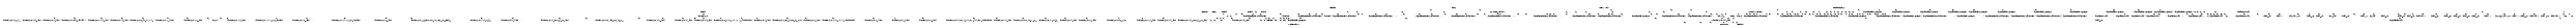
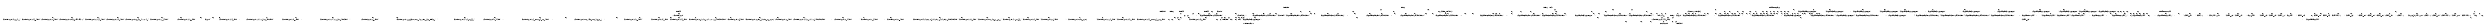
  digraph {
    node [shape=note]
    n1 [label="(Call,r_strbuf_setf (&op->esil, \"%s,[1],a,&=\", addrbuf))"]
    n2 [label="(ControlStructure,sizeof)" shape=trapezium]
    n3 [label="(MethodReturn,static int)"]
    n4 [label="(Identifier,addrbuf)" shape=trapezium]
    n5 [label="(Call,r_strbuf_init (&op->esil))" shape=folder]
    n6 [label="(Call,r_strbuf_set (&op->esil, \"1,a,<<,C,|,a,=,$c7,C,=,a,a,=\"))"]
    n7 [label="(Call,r_strbuf_setf (&op->esil, \"a,%s,=[1]\", addrbuf))" shape=trapezium]
    n8 [label="(Call,r_strbuf_setf (&op->esil, \"%s,a,+=,C,NUM,$c7,C,=,a,+=,$c7,C,|=\", addrbuf))" shape=trapezium]
    n9 [label="(Call,r_strbuf_set (&op->esil, \"0x101,sp,+,[1],flags,=,0x102,sp,+,[2],pc,=,3,sp,+=\"))" shape=trapezium]
    n10 [label="(Call,r_strbuf_setf (&op->esil, \"%s,[1],x,==\", addrbuf))" shape=trapezium]
    n11 [label="(Call,r_strbuf_setf (&op->esil, \"%s,a,^=\", addrbuf))"]
    n12 [label="(Call,r_strbuf_setf (&op->esil, \"%s,[1],a,=\", addrbuf))" shape=folder]
    n13 [label="(Call,r_strbuf_setf (&op->esil, \"C,N,=,1,%s,[1],&,C,=,1,%s,[1],>>,7,N,<<,|,%s,=[1]\", addrbuf, addrbuf, addrbuf))"]
    n14 [label="(Call,r_strbuf_setf (&op->esil, \"%s,a,=\", addrbuf))"]
    n15 [label="(Call,r_strbuf_setf (&op->esil, \"1,pc,-,0xff,sp,+,=[2],0x%04x,pc,=,2,sp,-=\", op->jump))" shape=folder]
    n16 [label="(Call,r_strbuf_setf (&op->esil, \"%s,y,=\", addrbuf))"]
    n17 [label="(Call,r_strbuf_setf (&op->esil, \"1,%s,[1],&,C,=,1,%s,[1],>>,%s,=[1]\", addrbuf, addrbuf, addrbuf))"]
    n18 [label="(Call,r_strbuf_setf (&op->esil, \"x,%s,=[1]\", addrbuf))" shape=trapezium]
    n19 [label="(Call,r_strbuf_setf (&op->esil, \"1,%s,[1],<<,%s,=[1],$c7,C,=\", addrbuf, addrbuf))" shape=folder]
    n20 [label="(Call,r_strbuf_setf (&op->esil, \"%s,a,==\", addrbuf))" shape=trapezium]
    n21 [label="(Call,r_strbuf_setf (&op->esil, \"1,%s,[1],<<,C,|,%s,=[1],$c7,C,=\", addrbuf, addrbuf))" shape=trapezium]
    n22 [label="(Call,r_strbuf_setf (&op->esil, \"%s,y,==\", addrbuf))" shape=folder]
    n23 [label="(Call,r_strbuf_set (&op->esil, \",1,I,=,0,D,=,flags,0x10,|,0x100,sp,+,=[1],pc,1,+,0xfe,sp,+,=[2],3,sp,-=,0xfffe,[2],pc,=\"))" shape=trapezium]
    n24 [label="(Block,)"]
    n25 [label="(Call,r_strbuf_setf (&op->esil, \"%s,--=[1]\", addrbuf))"]
    n26 [label="(Call,r_strbuf_setf (&op->esil, \"%s,x,==\", addrbuf))" shape=trapezium]
    n27 [label="(Call,r_strbuf_setf (&op->esil, \"a,%s,[1],&,0x80,&,!,!,N,=,a,%s,[1],&,0x40,&,!,!,V,=,a,%s,[1],&,0xff,&,!,Z,=\",addrbuf, addrbuf, addrbuf))"]
    n28 [label="(Call,r_strbuf_setf (&op->esil, \"%s,[1],y,=\", addrbuf))" shape=folder]
    n29 [label="(Call,r_strbuf_set (&op->esil, \"0x101,sp,+,[2],pc,=,pc,++=,2,sp,+=\"))" shape=folder]
    n30 [label="(Call,r_strbuf_set (&op->esil, \"1,a,<<=,$c7,C,=,a,a,=\"))" shape=folder]
    n31 [label="(Call,r_strbuf_setf (&op->esil, \"%s,a,|=\", addrbuf))"]
    n32 [label="(Call,r_strbuf_setf (&op->esil, \"y,%s,=[1]\", addrbuf))" shape=folder]
    n33 [label="(Call,r_strbuf_setf (&op->esil, \"%s,a,&=\", addrbuf))" shape=trapezium]
    n34 [label="(Call,r_strbuf_setf (&op->esil, \"0x%04x,pc,=\", op->jump))" shape=trapezium]
    n35 [label="(Call,r_strbuf_setf (&op->esil, \"C,!,%s,+,a,-=\", addrbuf))" shape=folder]
    n36 [label="(Call,r_strbuf_setf (&op->esil, \"%s,[1],a,^=\", addrbuf))" shape=folder]
    n37 [label="(Call,r_strbuf_setf (&op->esil, \"%s,[1],a,+=,C,NUM,$c7,C,=,a,+=,$c7,C,|=\", addrbuf))" shape=folder]
    n38 [label="(Call,r_strbuf_set (&op->esil, \"1,a,&,C,=,1,a,>>=\"))"]
    n39 [label="(Call,r_strbuf_setf (&op->esil, \"%s,[1],a,==\", addrbuf))"]
    n40 [label="(Call,r_strbuf_setf (&op->esil, \"%s,x,=\", addrbuf))" shape=folder]
    n41 [label="(Call,r_strbuf_setf (&op->esil, \"0x%04x,[2],pc,=\", data[1] | data[2] << 8))"]
    n42 [label="(Call,r_strbuf_setf (&op->esil, \"C,!,%s,[1],+,a,-=\", addrbuf))" shape=folder]
    n43 [label="(Call,r_strbuf_setf (&op->esil, \"%s,[1],x,=\", addrbuf))"]
    n44 [label="(Call,r_strbuf_set (&op->esil, \"C,N,=,1,a,&,C,=,1,a,>>,7,N,<<,|,a,=\"))" shape=folder]
    n45 [label="(Call,r_strbuf_setf (&op->esil, \"%s,++=[1]\", addrbuf))"]
    n46 [label="(Call,r_strbuf_setf (&op->esil, \"%s,[1],y,==\", addrbuf))" shape=trapezium]
    n47 [label="(Call,&op->esil)"]
    n48 [label="(Call,r_strbuf_setf (&op->esil, \"%s,[1],a,|=\", addrbuf))" shape=trapezium]
    n49 [label="(Call,_6502_anal_esil_get_addr_pattern1 (op, data, addrbuf, buffsize))" shape=trapezium]
    n50 [label="(Call,_6502_anal_update_flags (op, _6502_FLAGS_NZ))"]
    n51 [label="(Call,data[0] == 0x29)"]
    n52 [label="(Identifier,buffsize)"]
    n53 [label="(Block,)"]
    n54 [label="(Call,memset (op, '\0', sizeof (RAnalOp)))"]
    n55 [label="(Call,_6502_anal_esil_inc_reg (op, data[0], \"-\"))" shape=trapezium]
    n56 [label="(Call,_6502_anal_esil_get_addr_pattern3 (op, data, addrbuf, buffsize, 'x'))" shape=folder]
    n57 [label="(Call,_6502_anal_esil_get_addr_pattern2 (op, data, addrbuf, buffsize, 'x'))" shape=folder]
    n58 [label="(Call,_6502_anal_update_flags (op, _6502_FLAGS_NZ))" shape=trapezium]
    n59 [label="(Call,_6502_anal_esil_get_addr_pattern2 (op, data, addrbuf, buffsize, 'x'))" shape=folder]
    n60 [label="(Call,_6502_anal_esil_get_addr_pattern1 (op, data, addrbuf, buffsize))" shape=trapezium]
    n61 [label="(Call,_6502_anal_esil_get_addr_pattern2 (op, data, addrbuf, buffsize, 'x'))" shape=folder]
    n62 [label="(Call,_6502_anal_esil_mov (op, data[0]))" shape=trapezium]
    n63 [label="(Call,_6502_anal_esil_get_addr_pattern1 (op, data, addrbuf, buffsize))" shape=folder]
    n64 [label="(Call,_6502_anal_esil_push (op, data[0]))"]
    n65 [label="(Call,_6502_anal_esil_get_addr_pattern1 (op, data, addrbuf, buffsize))" shape=folder]
    n66 [label="(Call,_6502_anal_update_flags (op, _6502_FLAGS_NZ))" shape=trapezium]
    n67 [label="(Call,_6502_anal_esil_mov (op, data[0]))" shape=folder]
    n68 [label="(Call,_6502_anal_esil_flags (op, data[0]))" shape=trapezium]
    n69 [label="(Call,_6502_anal_esil_mov (op, data[0]))"]
    n70 [label="(Call,_6502_anal_esil_get_addr_pattern3 (op, data, addrbuf, buffsize, 0))"]
    n71 [label="(Call,_6502_anal_esil_get_addr_pattern2 (op, data, addrbuf, buffsize, 'y'))"]
    n72 [label="(Call,_6502_anal_esil_get_addr_pattern1 (op, data, addrbuf, buffsize))" shape=trapezium]
    n73 [label="(Call,_6502_anal_esil_pop (op, data[0]))" shape=trapezium]
    n74 [label="(Call,_6502_anal_esil_get_addr_pattern3 (op, data, addrbuf, buffsize, 0))" shape=folder]
    n75 [label="(Call,_6502_anal_esil_get_addr_pattern3 (op, data, addrbuf, buffsize, 0))" shape=folder]
    n76 [label="(Call,_6502_anal_update_flags (op, _6502_FLAGS_NZ))"]
    n77 [label="(Call,_6502_anal_esil_get_addr_pattern1 (op, data, addrbuf, buffsize))" shape=trapezium]
    n78 [label="(Call,_6502_anal_esil_inc_reg (op, data[0], \"+\"))"]
    n79 [label="(Call,_6502_anal_esil_get_addr_pattern2 (op, data, addrbuf, buffsize, 'y'))" shape=trapezium]
    n80 [label="(Call,sizeof (Literal))" shape=folder]
    n81 [label="(Call,_6502_anal_esil_get_addr_pattern2 (op, data, addrbuf, buffsize, 'x'))" shape=folder]
    n82 [label="(Call,_6502_anal_esil_get_addr_pattern2 (op, data, addrbuf, buffsize, 'x'))" shape=trapezium]
    n83 [label="(Call,_6502_anal_esil_ccall (op, data[0]))" shape=folder]
    n84 [label="(Call,_6502_anal_esil_get_addr_pattern1 (op, data, addrbuf, buffsize))" shape=folder]
    n85 [label="(Call,_6502_anal_esil_get_addr_pattern3 (op, data, addrbuf, buffsize, 'x'))" shape=folder]
    n86 [label="(Call,_6502_anal_esil_get_addr_pattern2 (op, data, addrbuf, buffsize, 'x'))"]
    n87 [label="(Call,_6502_anal_esil_get_addr_pattern1 (op, data, addrbuf, buffsize))" shape=folder]
    n88 [label="(Call,_6502_anal_update_flags (op, _6502_FLAGS_NZ))" shape=trapezium]
    n89 [label="(MethodParameterIn,RAnalOp *op)" shape=trapezium]
    n90 [label="(Call,_6502_anal_update_flags (op, _6502_FLAGS_BNZ))" shape=trapezium]
    n91 [label="(Call,_6502_anal_update_flags (op, _6502_FLAGS_NZ))"]
    n92 [label="(Call,_6502_anal_update_flags (op, _6502_FLAGS_NZ))" shape=trapezium]
    n93 [label="(Call,_6502_anal_update_flags (op, _6502_FLAGS_BNZ))"]
    n94 [label="(Call,_6502_anal_update_flags (op, _6502_FLAGS_BNZ))" shape=folder]
    n95 [label="(Call,_6502_anal_update_flags (op, _6502_FLAGS_NZ))" shape=trapezium]
    n96 [label="(Call,_6502_anal_update_flags (op, _6502_FLAGS_NZ))" shape=trapezium]
    n97 [label="(Call,_6502_anal_update_flags (op, _6502_FLAGS_NZ))" shape=trapezium]
    n98 [label="(Call,_6502_anal_update_flags (op, _6502_FLAGS_NZ))" shape=trapezium]
    n99 [label="(Call,_6502_anal_update_flags (op, _6502_FLAGS_BNZ))" shape=folder]
    n100 [label="(Call,_6502_anal_update_flags (op, _6502_FLAGS_NZ))" shape=folder]
    n101 [label="(Call,_6502_anal_update_flags (op, _6502_FLAGS_NZ))"]
    1000263
    n103 [label="(MethodParameterIn,const ut8 *data)"]
    n104 [label="(Call,data[0] == 0xa9)" shape=trapezium]
    n105 [label="(Call,data[2] << 8)" shape=folder]
    n106 [label="(Call,data[0] == 0xe0)" shape=folder]
    n107 [label="(Call,addr + data[1] + op->size)" shape=trapezium]
    n108 [label="(Call,data[0] == 0xc9)"]
    n109 [label="(Call,data[0] == 0x4a)"]
    n110 [label="(Call,op->id = data[0])" shape=trapezium]
    n111 [label="(Call,data[0] == 0x2a)" shape=folder]
+   n112 [label="(Call,data[0] == 0x0a)"]
    n113 [label="(Call,data[1] <= 127)"]
    n114 [label="(Call,256 - data[1])" shape=folder]
    n115 [label="(Call,data[0] == 0xa2)" shape=trapezium]
    n116 [label="(Call,data[0] == 0x6a)"]
    n117 [label="(Call,data[1] | data[2] << 8)"]
    n118 [label="(Call,data[0] == 0x69)" shape=trapezium]
    n119 [label="(Call,data[0] == 0xe9)"]
    n120 [label="(Call,data[0] == 0x09)" shape=folder]
    n121 [label="(Call,data[0] == 0xc0)" shape=folder]
    n122 [label="(Call,data[0] == 0xa0)"]
    n123 [label="(Call,data[2] << 8)" shape=trapezium]
    n124 [label="(Call,op->jump = addr + data[1] + op->size)" shape=folder]
    n125 [label="(Call,data[2] << 8)" shape=folder]
    n126 [label="(Call,data[0] == 0x49)"]
    n127 [label="(Call,data[1] | data[2] << 8)"]
    n128 [label="(Call,data[1] + op->size)"]
    n129 [label="(Call,data[1] | data[2] << 8)" shape=folder]
    n130 [label="(Call,buffsize = sizeof (addrbuf) - 1)" shape=folder]
    n131 [label="(Call,sizeof (addrbuf) - 1)" shape=trapezium]
    n132 [label="(Literal,1)" shape=folder]
    n133 [label="(Identifier,op)" shape=folder]
    n134 [label="(Call,&op->esil)"]
    n135 [label="(Literal,\"%s,[1],a,&=\")" shape=trapezium]
    n136 [label="(Identifier,addrbuf)" shape=folder]
    n137 [label="(Identifier,op)"]
    n138 [label="(Call,sizeof (init))" shape=trapezium]
    n139 [label="(Identifier,op)" shape=trapezium]
    n140 [label="(Identifier,data)"]
    n141 [label="(Identifier,buffsize)"]
    n142 [label="(Identifier,op)" shape=trapezium]
    n143 [label="(Identifier,data)" shape=folder]
    n144 [label="(Identifier,data)" shape=folder]
    n145 [label="(Literal,'\0')" shape=folder]
    n1 -> n2 [label="AST: "]
    n1 -> n3 [label="DDG: "]
    n1 -> n3 [label="DDG: "]
    n1 -> n3 [label="DDG: "]
    n1 -> n4 [label="CFG: "]
    n4 -> n1 [label="AST: "]
    n5 -> n1 [label="DDG: "]
    n5 -> n3 [label="DDG: "]
    n5 -> n3 [label="DDG: "]
    n5 -> n6 [label="DDG: "]
    n5 -> n7 [label="DDG: "]
    n5 -> n8 [label="DDG: "]
    n5 -> n9 [label="DDG: "]
    n5 -> n10 [label="DDG: "]
    n5 -> n11 [label="DDG: "]
    n5 -> n12 [label="DDG: "]
    n5 -> n13 [label="DDG: "]
    n5 -> n14 [label="DDG: "]
    n5 -> n15 [label="DDG: "]
    n5 -> n16 [label="DDG: "]
    n5 -> n17 [label="DDG: "]
    n5 -> n18 [label="DDG: "]
    n5 -> n19 [label="DDG: "]
    n5 -> n20 [label="DDG: "]
    n5 -> n21 [label="DDG: "]
    n5 -> n22 [label="DDG: "]
    n5 -> n23 [label="DDG: "]
    n5 -> n24 [label="AST: "]
    n5 -> n25 [label="DDG: "]
    n5 -> n26 [label="DDG: "]
    n5 -> n27 [label="DDG: "]
    n5 -> n28 [label="DDG: "]
    n5 -> n29 [label="DDG: "]
    n5 -> n30 [label="DDG: "]
    n5 -> n31 [label="DDG: "]
    n5 -> n32 [label="DDG: "]
    n5 -> n33 [label="DDG: "]
    n5 -> n34 [label="DDG: "]
    n5 -> n35 [label="DDG: "]
    n5 -> n36 [label="DDG: "]
    n5 -> n37 [label="DDG: "]
    n5 -> n38 [label="DDG: "]
    n5 -> n39 [label="DDG: "]
    n5 -> n40 [label="DDG: "]
    n5 -> n41 [label="DDG: "]
    n5 -> n42 [label="DDG: "]
    n5 -> n43 [label="DDG: "]
    n5 -> n44 [label="DDG: "]
    n5 -> n45 [label="DDG: "]
    n5 -> n46 [label="DDG: "]
    n5 -> n47 [label="CFG: "]
    n5 -> n48 [label="DDG: "]
    n47 -> n5 [label="AST: "]
    n49 -> n1 [label="DDG: "]
    n49 -> n3 [label="DDG: "]
    n49 -> n3 [label="DDG: "]
    n49 -> n3 [label="DDG: "]
    n49 -> n33 [label="DDG: "]
    n49 -> n50 [label="DDG: "]
    n49 -> n51 [label="DDG: "]
    n49 -> n52 [label="CFG: "]
    n49 -> n53 [label="AST: "]
    n52 -> n49 [label="AST: "]
    n54 -> n3 [label="DDG: "]
    n54 -> n3 [label="DDG: "]
    n54 -> n24 [label="AST: "]
    n54 -> n49 [label="DDG: "]
    n54 -> n55 [label="DDG: "]
    n54 -> n56 [label="DDG: "]
    n54 -> n57 [label="DDG: "]
    n54 -> n58 [label="DDG: "]
    n54 -> n59 [label="DDG: "]
    n54 -> n60 [label="DDG: "]
    n54 -> n61 [label="DDG: "]
    n54 -> n62 [label="DDG: "]
    n54 -> n63 [label="DDG: "]
    n54 -> n64 [label="DDG: "]
    n54 -> n65 [label="DDG: "]
    n54 -> n66 [label="DDG: "]
    n54 -> n67 [label="DDG: "]
    n54 -> n68 [label="DDG: "]
    n54 -> n69 [label="DDG: "]
    n54 -> n70 [label="DDG: "]
    n54 -> n71 [label="DDG: "]
    n54 -> n72 [label="DDG: "]
    n54 -> n73 [label="DDG: "]
    n54 -> n74 [label="DDG: "]
    n54 -> n75 [label="DDG: "]
    n54 -> n76 [label="DDG: "]
    n54 -> n77 [label="DDG: "]
    n54 -> n78 [label="DDG: "]
    n54 -> n79 [label="DDG: "]
    n54 -> n80 [label="CFG: "]
    n54 -> n81 [label="DDG: "]
    n54 -> n82 [label="DDG: "]
    n54 -> n83 [label="DDG: "]
    n54 -> n84 [label="DDG: "]
    n54 -> n85 [label="DDG: "]
    n54 -> n86 [label="DDG: "]
    n54 -> n87 [label="DDG: "]
    n54 -> n88 [label="DDG: "]
    n80 -> n54 [label="AST: "]
    n89 -> n3 [label="DDG: "]
    n89 -> n49 [label="DDG: "]
    n89 -> n50 [label="DDG: "]
    n89 -> n54 [label="DDG: "]
    n89 -> n55 [label="DDG: "]
    n89 -> n56 [label="DDG: "]
    n89 -> n57 [label="DDG: "]
    n89 -> n58 [label="DDG: "]
    n89 -> n59 [label="DDG: "]
    n89 -> n60 [label="DDG: "]
    n89 -> n61 [label="DDG: "]
    n89 -> n62 [label="DDG: "]
    n89 -> n63 [label="DDG: "]
    n89 -> n64 [label="DDG: "]
    n89 -> n65 [label="DDG: "]
    n89 -> n66 [label="DDG: "]
    n89 -> n67 [label="DDG: "]
    n89 -> n68 [label="DDG: "]
    n89 -> n69 [label="DDG: "]
    n89 -> n70 [label="DDG: "]
    n89 -> n71 [label="DDG: "]
    n89 -> n72 [label="DDG: "]
    n89 -> n73 [label="DDG: "]
    n89 -> n74 [label="DDG: "]
    n89 -> n75 [label="DDG: "]
    n89 -> n76 [label="DDG: "]
    n89 -> n77 [label="DDG: "]
    n89 -> n78 [label="DDG: "]
    n89 -> n79 [label="DDG: "]
    n89 -> n81 [label="DDG: "]
    n89 -> n82 [label="DDG: "]
    n89 -> n83 [label="DDG: "]
    n89 -> n84 [label="DDG: "]
    n89 -> n85 [label="DDG: "]
    n89 -> n86 [label="DDG: "]
    n89 -> n87 [label="DDG: "]
    n89 -> n88 [label="DDG: "]
    n89 -> n90 [label="DDG: "]
    n89 -> n91 [label="DDG: "]
    n89 -> n92 [label="DDG: "]
    n89 -> n93 [label="DDG: "]
    n89 -> n94 [label="DDG: "]
    n89 -> n95 [label="DDG: "]
    n89 -> n96 [label="DDG: "]
    n89 -> n97 [label="DDG: "]
    n89 -> n98 [label="DDG: "]
    n89 -> n99 [label="DDG: "]
    n89 -> n100 [label="DDG: "]
    n89 -> n101 [label="DDG: "]
    n89 -> 1000263 [label="AST: "]
    n103 -> n3 [label="DDG: "]
    n103 -> n49 [label="DDG: "]
    n103 -> n51 [label="DDG: "]
    n103 -> n55 [label="DDG: "]
    n103 -> n56 [label="DDG: "]
    n103 -> n57 [label="DDG: "]
    n103 -> n59 [label="DDG: "]
    n103 -> n60 [label="DDG: "]
    n103 -> n61 [label="DDG: "]
    n103 -> n62 [label="DDG: "]
    n103 -> n63 [label="DDG: "]
    n103 -> n64 [label="DDG: "]
    n103 -> n65 [label="DDG: "]
    n103 -> n67 [label="DDG: "]
-   n106 -> n68 [label="DDG: "]
+   n103 -> n68 [label="DDG: "]
    n103 -> n69 [label="DDG: "]
    n103 -> n70 [label="DDG: "]
    n103 -> n71 [label="DDG: "]
    n103 -> n72 [label="DDG: "]
    n103 -> n73 [label="DDG: "]
    n103 -> n74 [label="DDG: "]
    n103 -> n75 [label="DDG: "]
    n103 -> n77 [label="DDG: "]
    n103 -> n78 [label="DDG: "]
    n103 -> n79 [label="DDG: "]
    n103 -> n81 [label="DDG: "]
    n103 -> n82 [label="DDG: "]
    n103 -> n83 [label="DDG: "]
    n103 -> n84 [label="DDG: "]
    n103 -> n85 [label="DDG: "]
    n103 -> n86 [label="DDG: "]
    n103 -> n87 [label="DDG: "]
    n103 -> 1000263 [label="AST: "]
    n103 -> n104 [label="DDG: "]
    n103 -> n105 [label="DDG: "]
    n103 -> n106 [label="DDG: "]
    n103 -> n107 [label="DDG: "]
    n103 -> n108 [label="DDG: "]
    n103 -> n109 [label="AST: "]
    n103 -> n110 [label="DDG: "]
    n103 -> n111 [label="DDG: "]
+   n103 -> n112 [label="DDG: "]
    n103 -> n113 [label="DDG: "]
    n103 -> n114 [label="DDG: "]
    n103 -> n115 [label="DDG: "]
    n103 -> n116 [label="DDG: "]
    n103 -> n117 [label="DDG: "]
    n103 -> n118 [label="DDG: "]
    n103 -> n119 [label="DDG: "]
    n103 -> n120 [label="DDG: "]
    n103 -> n121 [label="DDG: "]
    n103 -> n122 [label="DDG: "]
    n103 -> n123 [label="DDG: "]
    n103 -> n124 [label="DDG: "]
    n103 -> n125 [label="DDG: "]
    n103 -> n126 [label="DDG: "]
    n103 -> n127 [label="DDG: "]
    n103 -> n128 [label="DDG: "]
    n103 -> n129 [label="DDG: "]
    n130 -> n3 [label="DDG: "]
    n130 -> n3 [label="DDG: "]
    n130 -> n24 [label="AST: "]
    n130 -> n49 [label="DDG: "]
    n130 -> n56 [label="DDG: "]
    n130 -> n57 [label="DDG: "]
    n130 -> n59 [label="DDG: "]
    n130 -> n60 [label="DDG: "]
    n130 -> n61 [label="DDG: "]
    n130 -> n63 [label="DDG: "]
    n130 -> n65 [label="DDG: "]
    n130 -> n70 [label="DDG: "]
    n130 -> n71 [label="DDG: "]
    n130 -> n72 [label="DDG: "]
    n130 -> n74 [label="DDG: "]
    n130 -> n75 [label="DDG: "]
    n130 -> n77 [label="DDG: "]
    n130 -> n79 [label="DDG: "]
    n130 -> n81 [label="DDG: "]
    n130 -> n82 [label="DDG: "]
    n130 -> n84 [label="DDG: "]
    n130 -> n85 [label="DDG: "]
    n130 -> n86 [label="DDG: "]
    n130 -> n87 [label="DDG: "]
    n130 -> n131 [label="CFG: "]
    n131 -> n130 [label="AST: "]
    n131 -> n130 [label="DDG: "]
    n131 -> n132 [label="CFG: "]
    n132 -> n131 [label="AST: "]
    n133 -> n1 [label="CFG: "]
    n134 -> n1 [label="AST: "]
    n135 -> n1 [label="AST: "]
    n136 -> n49 [label="AST: "]
    n137 -> n54 [label="CFG: "]
    n138 -> n131 [label="AST: "]
    n139 -> n49 [label="AST: "]
    n140 -> n49 [label="CFG: "]
    n141 -> n130 [label="AST: "]
    n142 -> n54 [label="AST: "]
    n142 -> n130 [label="CFG: "]
    n143 -> n5 [label="CFG: "]
    n144 -> n49 [label="AST: "]
    n145 -> n54 [label="AST: "]
  }
